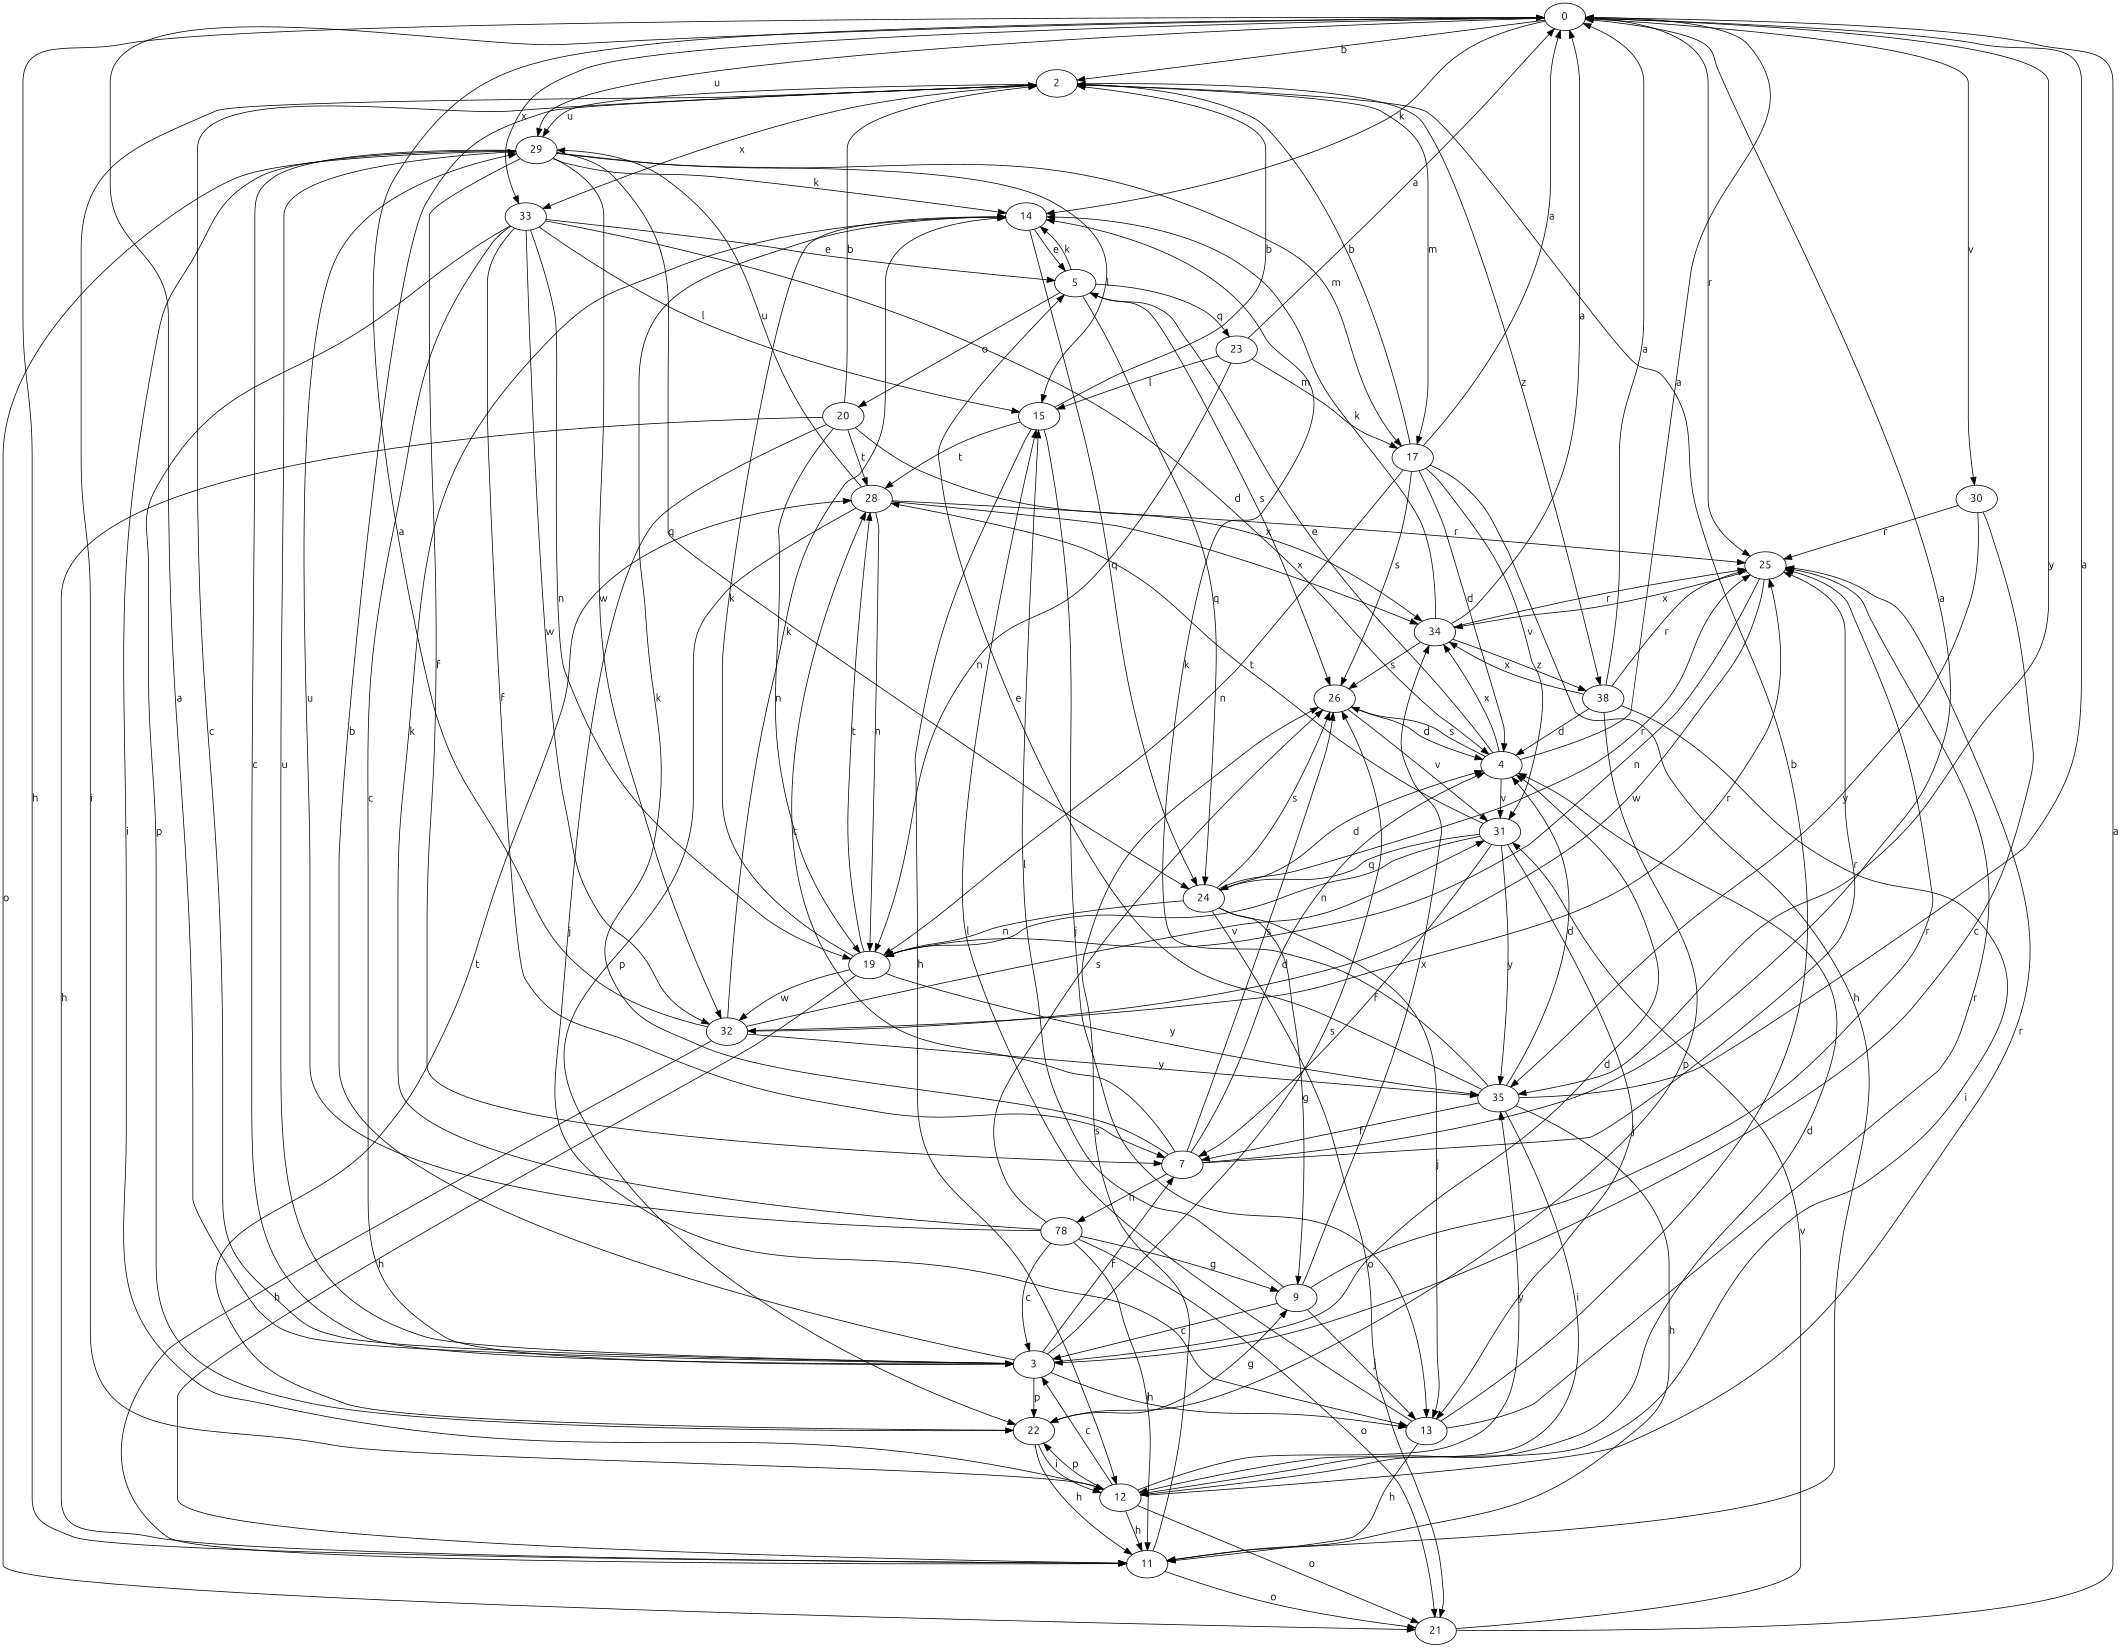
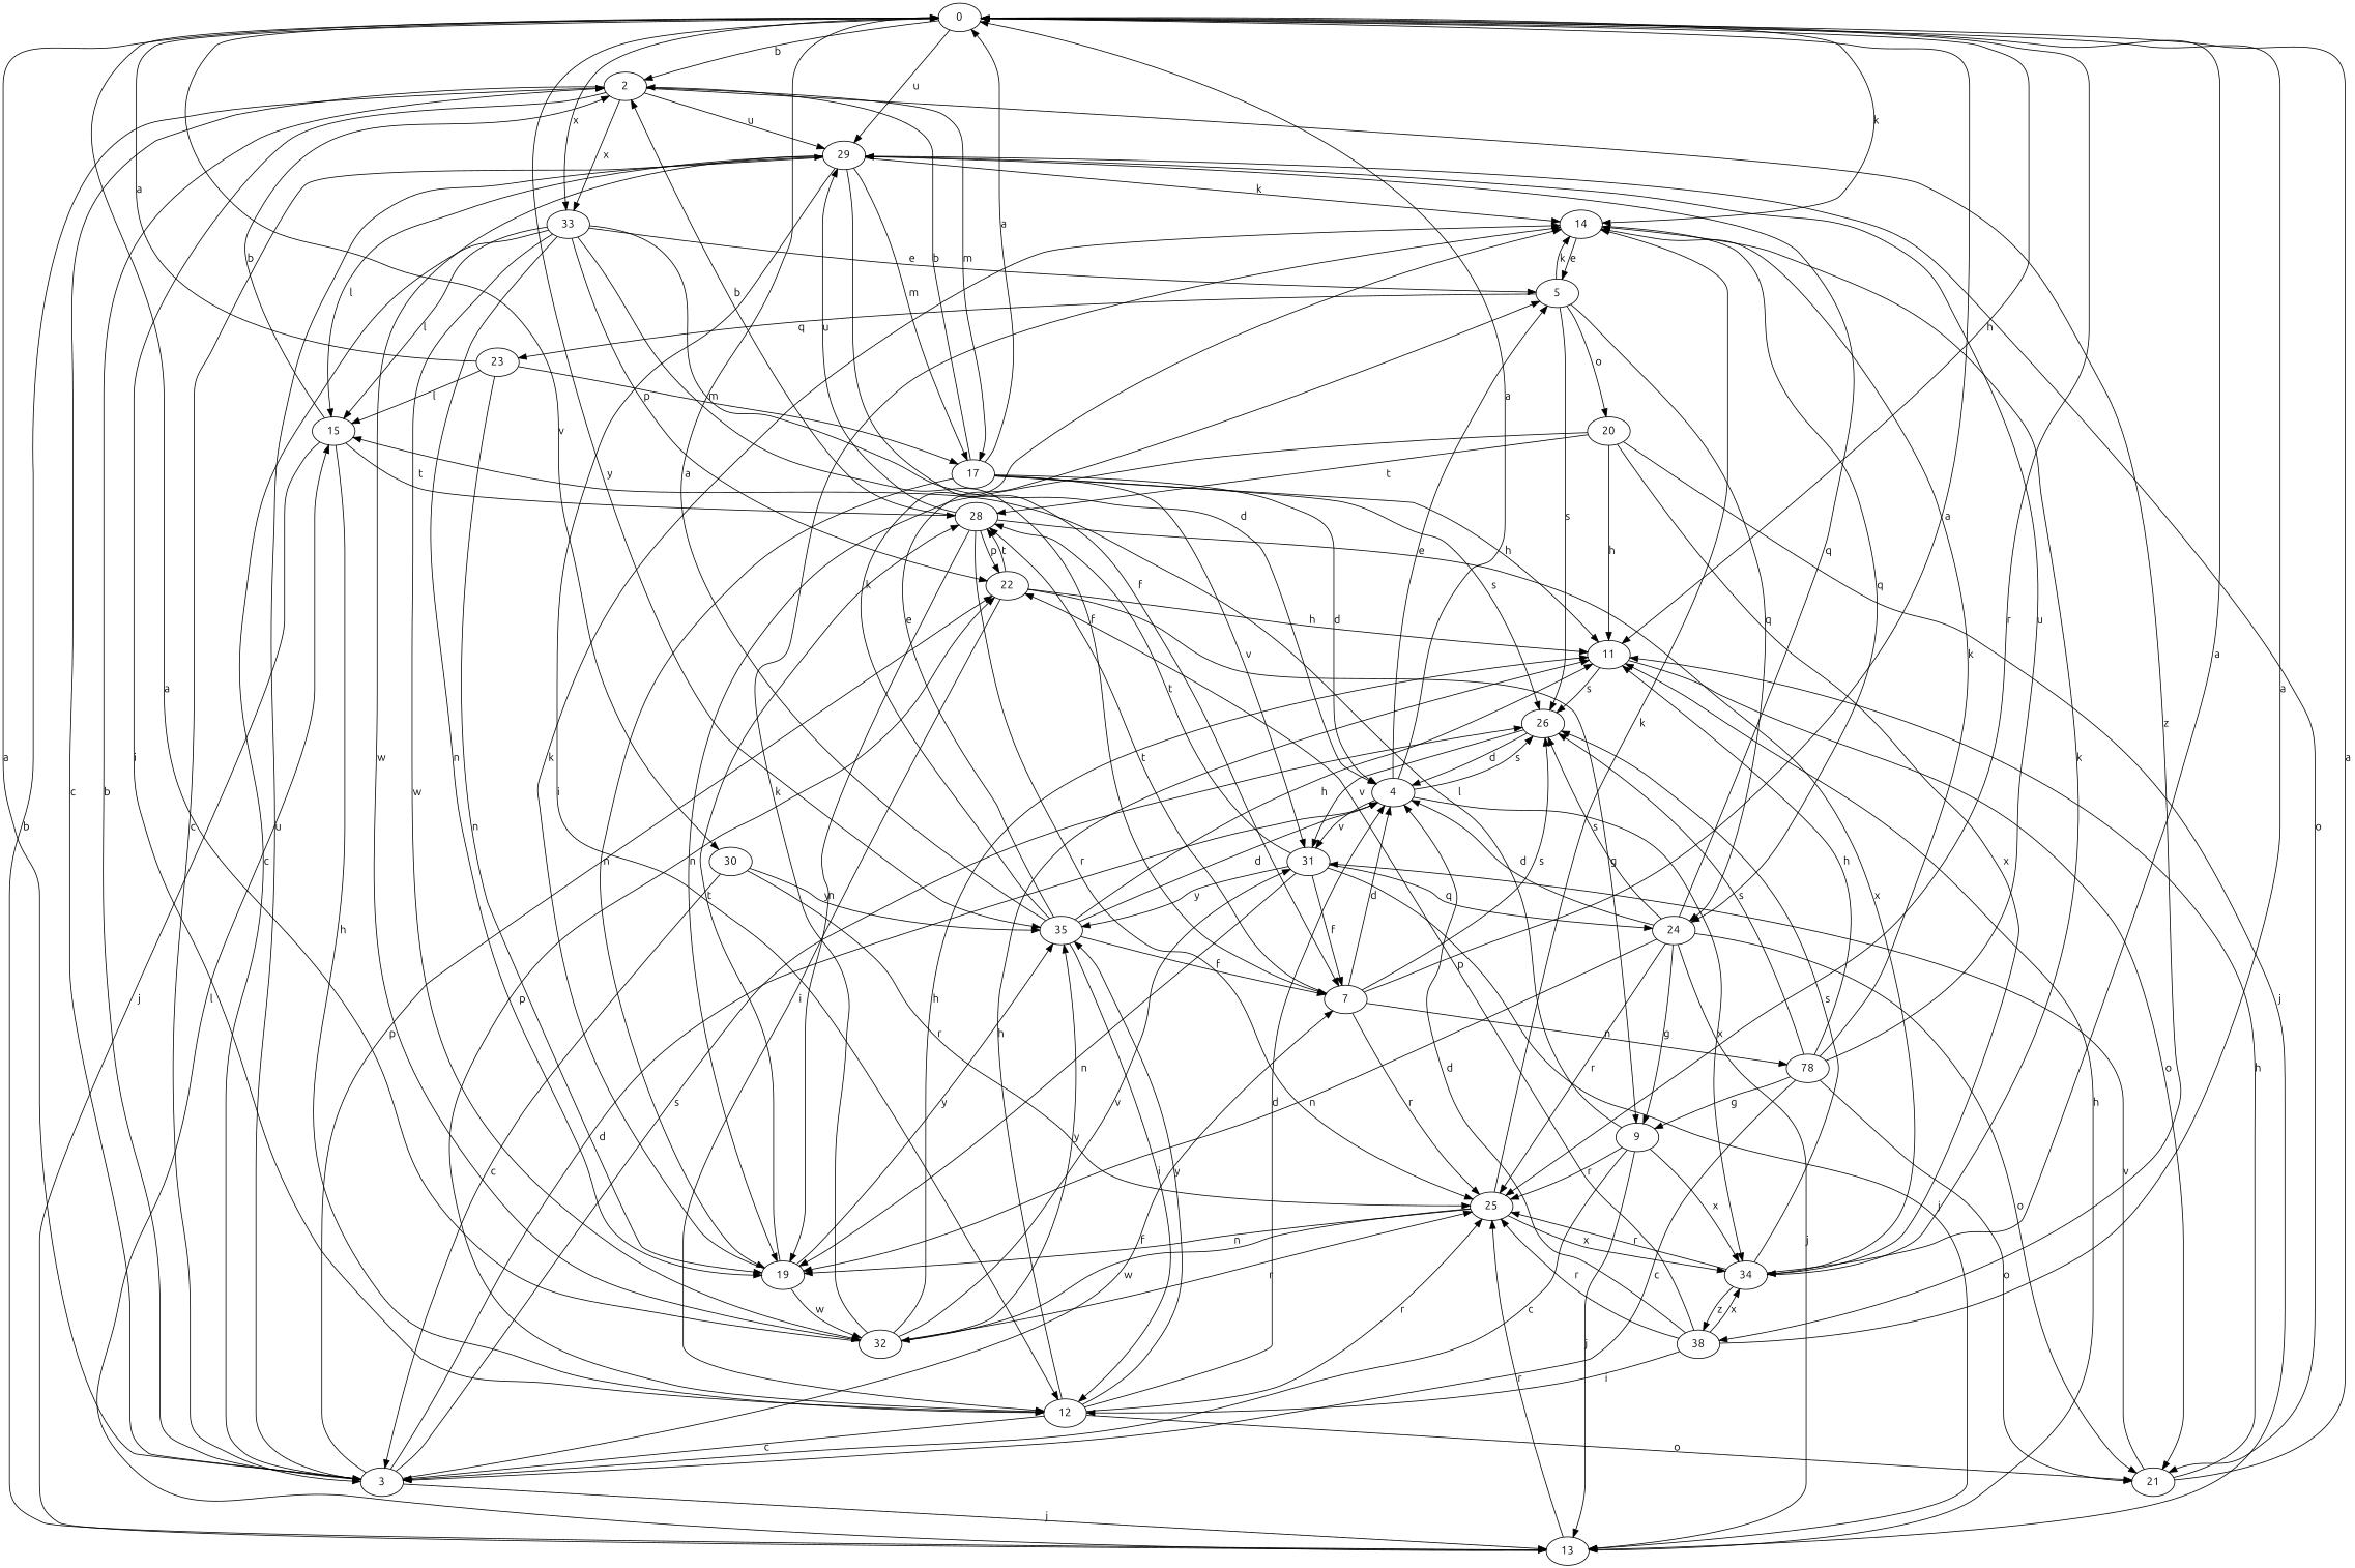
  strict digraph {
    fontname=Ubuntu
    node [fontname=Ubuntu]
    edge [fontname=Ubuntu]
    0
    2
    11
    14
    25
    29
    30
    33
    35
    3
    12
    17
    38
    26
    21
    5
    24
    34
    19
    32
    7
    15
    4
    22
    13
    31
    n27 [label=78]
    n28 [label=28]
    9
    20
    23
    0 -> 2 [label=b]
    0 -> 11 [label=h]
    0 -> 14 [label=k]
    0 -> 25 [label=r]
    0 -> 29 [label=u]
    0 -> 30 [label=v]
    0 -> 33 [label=x]
    0 -> 35 [label=y]
    2 -> 29 [label=u]
    2 -> 33 [label=x]
    2 -> 3 [label=c]
    2 -> 12 [label=i]
    2 -> 17 [label=m]
    2 -> 38 [label=z]
    11 -> 26 [label=s]
    11 -> 21 [label=o]
    14 -> 5 [label=e]
    14 -> 24 [label=q]
-   7 -> 14 [label=k]
+   25 -> 14 [label=k]
    25 -> 34 [label=x]
    25 -> 19 [label=n]
    25 -> 32 [label=w]
    29 -> 14 [label=k]
    29 -> 3 [label=c]
    29 -> 12 [label=i]
    29 -> 17 [label=m]
    29 -> 21 [label=o]
-   29 -> 24 [label=q]
+   24 -> 29 [label=q]
    29 -> 32 [label=w]
    29 -> 7 [label=f]
    29 -> 15 [label=l]
    30 -> 25 [label=r]
    30 -> 35 [label=y]
    30 -> 3 [label=c]
    33 -> 3 [label=c]
    33 -> 5 [label=e]
    33 -> 19 [label=n]
    33 -> 32 [label=w]
    33 -> 7 [label=f]
    33 -> 15 [label=l]
    33 -> 4 [label=d]
    33 -> 22 [label=p]
    35 -> 0 [label=a]
    35 -> 11 [label=h]
    35 -> 14 [label=k]
    35 -> 12 [label=i]
    35 -> 5 [label=e]
    35 -> 7 [label=f]
    35 -> 4 [label=d]
    3 -> 0 [label=a]
    3 -> 2 [label=b]
    3 -> 29 [label=u]
    3 -> 26 [label=s]
    3 -> 7 [label=f]
    3 -> 4 [label=d]
    3 -> 22 [label=p]
    3 -> 13 [label=j]
    12 -> 11 [label=h]
    12 -> 25 [label=r]
    12 -> 35 [label=y]
    12 -> 3 [label=c]
    12 -> 21 [label=o]
    12 -> 4 [label=d]
    12 -> 22 [label=p]
    17 -> 0 [label=a]
    17 -> 2 [label=b]
    17 -> 11 [label=h]
    17 -> 26 [label=s]
    17 -> 19 [label=n]
    17 -> 4 [label=d]
    17 -> 31 [label=v]
    38 -> 0 [label=a]
    38 -> 25 [label=r]
    38 -> 12 [label=i]
    38 -> 34 [label=x]
    38 -> 4 [label=d]
    38 -> 22 [label=p]
    26 -> 4 [label=d]
    26 -> 31 [label=v]
    21 -> 0 [label=a]
-   19 -> 11 [label=h]
+   21 -> 11 [label=h]
    21 -> 31 [label=v]
    5 -> 14 [label=k]
    5 -> 26 [label=s]
    5 -> 24 [label=q]
    5 -> 20 [label=o]
    5 -> 23 [label=q]
    24 -> 25 [label=r]
    24 -> 26 [label=s]
    24 -> 21 [label=o]
    24 -> 19 [label=n]
    24 -> 4 [label=d]
    24 -> 13 [label=j]
    24 -> 9 [label=g]
    34 -> 0 [label=a]
    34 -> 14 [label=k]
    34 -> 25 [label=r]
    34 -> 38 [label=z]
    34 -> 26 [label=s]
    19 -> 14 [label=k]
    19 -> 35 [label=y]
    19 -> 32 [label=w]
    19 -> n28 [label=t]
    32 -> 0 [label=a]
    32 -> 11 [label=h]
    32 -> 14 [label=k]
    32 -> 25 [label=r]
    32 -> 35 [label=y]
    32 -> 31 [label=v]
    7 -> 0 [label=a]
    7 -> 25 [label=r]
    7 -> 26 [label=s]
    7 -> 4 [label=d]
    7 -> n27 [label=n]
    7 -> n28 [label=t]
    15 -> 2 [label=b]
    15 -> 12 [label=h]
    15 -> 13 [label=j]
    15 -> n28 [label=t]
    4 -> 0 [label=a]
    4 -> 26 [label=s]
    4 -> 5 [label=e]
    4 -> 34 [label=x]
    4 -> 31 [label=v]
    22 -> 11 [label=h]
    22 -> 12 [label=i]
    22 -> n28 [label=t]
    22 -> 9 [label=g]
    13 -> 2 [label=b]
    13 -> 11 [label=h]
    13 -> 25 [label=r]
    13 -> 15 [label=l]
    31 -> 35 [label=y]
    31 -> 24 [label=q]
    31 -> 19 [label=n]
    31 -> 7 [label=f]
    31 -> 13 [label=j]
    31 -> n28 [label=t]
    n27 -> 11 [label=h]
    n27 -> 14 [label=k]
    n27 -> 29 [label=u]
    n27 -> 3 [label=c]
    n27 -> 26 [label=s]
    n27 -> 21 [label=o]
    n27 -> 9 [label=g]
-   20 -> 2 [label=b]
+   n28 -> 2 [label=b]
    n28 -> 25 [label=r]
    n28 -> 29 [label=u]
    n28 -> 34 [label=x]
    n28 -> 19 [label=n]
    n28 -> 22 [label=p]
    9 -> 25 [label=r]
    9 -> 3 [label=c]
    9 -> 34 [label=x]
    9 -> 15 [label=l]
    9 -> 13 [label=j]
    20 -> 11 [label=h]
    20 -> 34 [label=x]
    20 -> 19 [label=n]
    20 -> 13 [label=j]
    20 -> n28 [label=t]
    23 -> 0 [label=a]
    23 -> 17 [label=m]
    23 -> 19 [label=n]
    23 -> 15 [label=l]
  }
